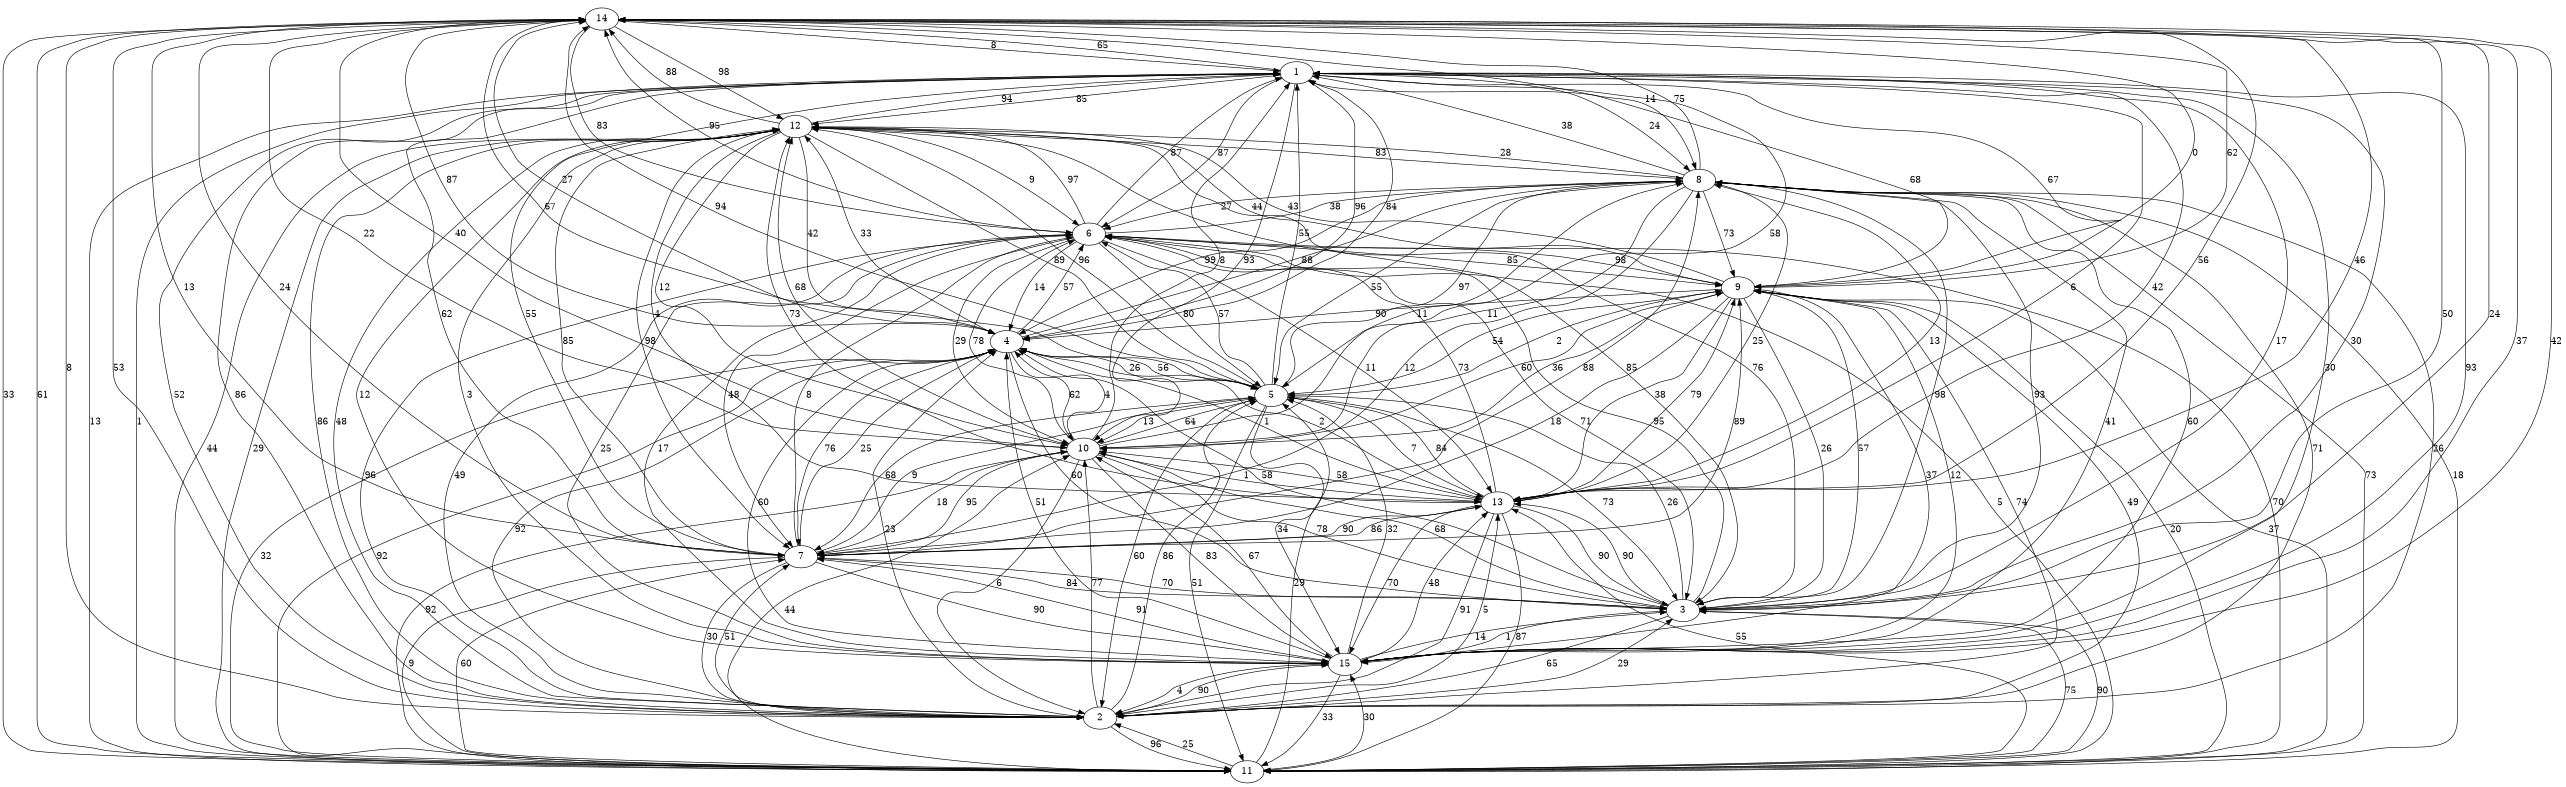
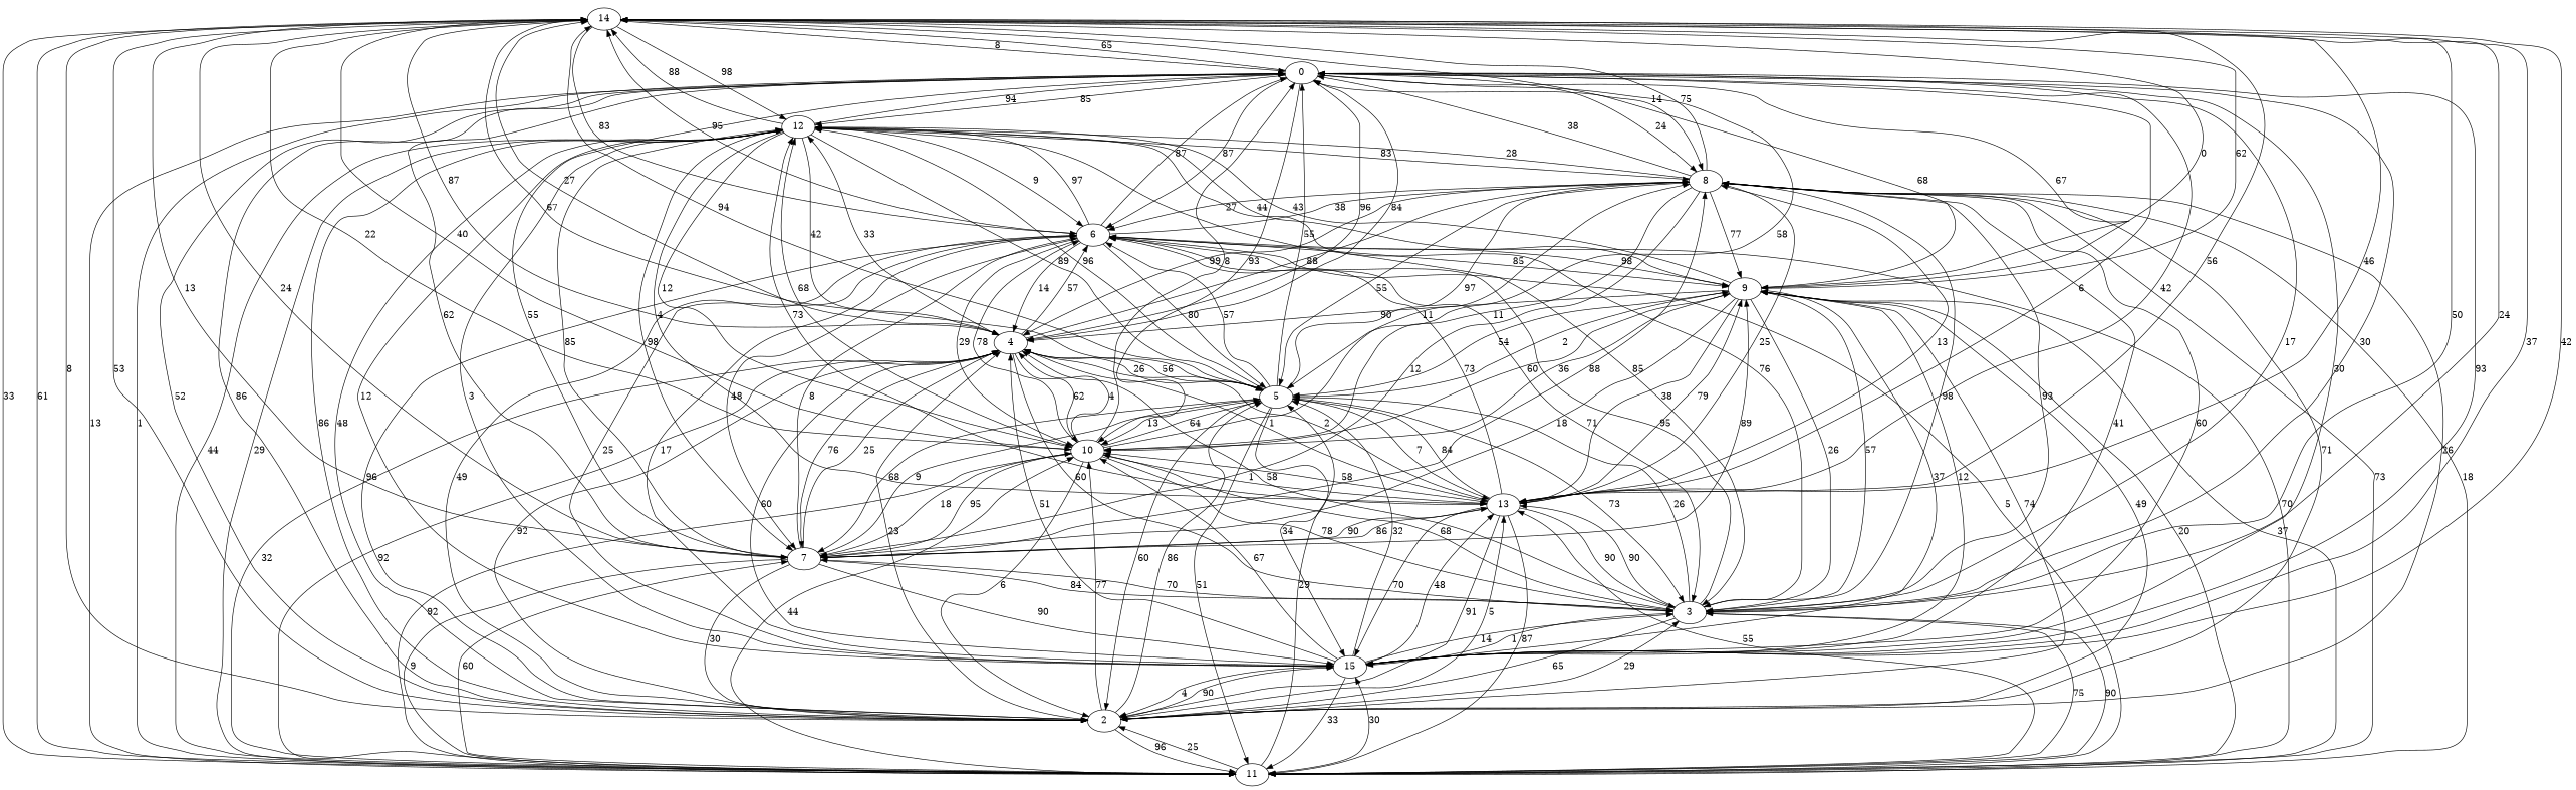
  digraph {
    14
-   1
+   1 [label=0]
    11
    2
    15
    3
    7
    13
    10
    5
    4
    9
    6
    8
    12
    14 -> 1 [label=8]
    14 -> 11 [label=33]
    14 -> 2 [label=8]
    14 -> 15 [label=37]
    14 -> 3 [label=50]
    14 -> 7 [label=24]
    14 -> 13 [label=46]
    14 -> 10 [label=22]
    14 -> 5 [label=67]
    14 -> 4 [label=87]
    14 -> 9 [label=0]
    14 -> 6 [label=83]
    14 -> 8 [label=14]
    14 -> 12 [label=98]
    1 -> 14 [label=65]
    1 -> 11 [label=13]
    1 -> 2 [label=52]
    1 -> 15 [label=30]
    1 -> 3 [label=30]
    1 -> 7 [label=62]
    1 -> 13 [label=6]
    1 -> 10 [label=93]
    1 -> 5 [label=58]
    1 -> 4 [label=96]
    1 -> 9 [label=67]
    1 -> 6 [label=87]
    1 -> 8 [label=24]
    1 -> 12 [label=85]
    11 -> 14 [label=61]
    11 -> 1 [label=1]
    11 -> 2 [label=25]
    11 -> 15 [label=30]
    11 -> 3 [label=90]
    11 -> 7 [label=60]
    11 -> 13 [label=55]
    11 -> 10 [label=44]
    11 -> 5 [label=29]
    11 -> 4 [label=92]
    11 -> 9 [label=37]
    11 -> 6 [label=70]
    11 -> 8 [label=18]
    11 -> 12 [label=29]
    2 -> 14 [label=53]
    2 -> 1 [label=86]
    2 -> 11 [label=96]
    2 -> 15 [label=90]
    2 -> 3 [label=29]
-   2 -> 7 [label=51]
    2 -> 13 [label=5]
    2 -> 10 [label=77]
    2 -> 5 [label=86]
    2 -> 4 [label=23]
    2 -> 9 [label=49]
    2 -> 6 [label=49]
    2 -> 8 [label=26]
    2 -> 12 [label=48]
    15 -> 14 [label=42]
    15 -> 1 [label=93]
    15 -> 11 [label=33]
    15 -> 2 [label=4]
    15 -> 3 [label=14]
-   15 -> 7 [label=91]
    15 -> 13 [label=48]
    15 -> 10 [label=67]
    15 -> 5 [label=32]
    15 -> 4 [label=51]
    15 -> 9 [label=12]
    15 -> 6 [label=17]
    15 -> 8 [label=60]
    15 -> 12 [label=3]
    3 -> 14 [label=24]
    3 -> 1 [label=17]
    3 -> 11 [label=75]
    3 -> 2 [label=65]
    3 -> 15 [label=1]
    3 -> 7 [label=70]
    3 -> 13 [label=90]
    3 -> 10 [label=68]
    3 -> 5 [label=26]
    3 -> 4 [label=58]
    3 -> 9 [label=57]
    3 -> 6 [label=95]
    3 -> 8 [label=93]
    3 -> 12 [label=76]
    7 -> 14 [label=13]
    7 -> 1 [label=55]
    7 -> 11 [label=9]
    7 -> 2 [label=30]
    7 -> 15 [label=90]
    7 -> 3 [label=84]
    7 -> 13 [label=86]
    7 -> 10 [label=95]
    7 -> 5 [label=9]
    7 -> 4 [label=25]
    7 -> 9 [label=89]
    7 -> 6 [label=8]
    7 -> 8 [label=88]
    7 -> 12 [label=85]
    13 -> 14 [label=56]
    13 -> 1 [label=42]
    13 -> 11 [label=87]
    13 -> 2 [label=91]
    13 -> 15 [label=70]
    13 -> 3 [label=90]
    13 -> 7 [label=90]
    13 -> 10 [label=58]
    13 -> 5 [label=84]
    13 -> 4 [label=2]
    13 -> 9 [label=79]
    13 -> 6 [label=73]
    13 -> 8 [label=13]
    13 -> 12 [label=73]
    10 -> 14 [label=40]
    10 -> 1 [label=8]
    10 -> 11 [label=92]
    10 -> 2 [label=6]
-   10 -> 15 [label=83]
    10 -> 3 [label=78]
    10 -> 7 [label=18]
    10 -> 13 [label=1]
    10 -> 5 [label=64]
    10 -> 4 [label=4]
    10 -> 9 [label=36]
    10 -> 6 [label=78]
    10 -> 8 [label=11]
    10 -> 12 [label=68]
    5 -> 14 [label=94]
    5 -> 1 [label=55]
    5 -> 11 [label=51]
    5 -> 2 [label=60]
    5 -> 15 [label=34]
    5 -> 3 [label=73]
    5 -> 7 [label=68]
    5 -> 13 [label=7]
    5 -> 10 [label=13]
    5 -> 4 [label=56]
    5 -> 9 [label=2]
    5 -> 6 [label=57]
    5 -> 8 [label=97]
    5 -> 12 [label=96]
    4 -> 14 [label=27]
    4 -> 1 [label=84]
    4 -> 11 [label=32]
    4 -> 2 [label=92]
    4 -> 15 [label=60]
    4 -> 3 [label=60]
    4 -> 7 [label=76]
    4 -> 13 [label=1]
    4 -> 10 [label=62]
    4 -> 5 [label=26]
    4 -> 6 [label=57]
    4 -> 8 [label=88]
    4 -> 12 [label=33]
    9 -> 14 [label=62]
    9 -> 1 [label=68]
    9 -> 11 [label=20]
    9 -> 2 [label=74]
    9 -> 15 [label=37]
    9 -> 3 [label=26]
    9 -> 7 [label=18]
    9 -> 13 [label=38]
    9 -> 10 [label=60]
    9 -> 5 [label=54]
    9 -> 4 [label=90]
    9 -> 6 [label=98]
    9 -> 12 [label=43]
    6 -> 14 [label=95]
    6 -> 1 [label=87]
    6 -> 11 [label=5]
    6 -> 2 [label=96]
    6 -> 15 [label=25]
    6 -> 3 [label=71]
    6 -> 7 [label=48]
-   6 -> 13 [label=11]
    6 -> 10 [label=29]
    6 -> 5 [label=80]
    6 -> 4 [label=14]
    6 -> 9 [label=85]
    6 -> 8 [label=38]
    6 -> 12 [label=97]
    8 -> 14 [label=75]
    8 -> 1 [label=38]
    8 -> 11 [label=73]
    8 -> 2 [label=71]
    8 -> 15 [label=41]
    8 -> 3 [label=98]
    8 -> 7 [label=12]
    8 -> 13 [label=25]
    8 -> 10 [label=11]
    8 -> 5 [label=55]
    8 -> 4 [label=99]
-   8 -> 9 [label=73]
+   8 -> 9 [label=77]
    8 -> 6 [label=27]
    8 -> 12 [label=28]
    12 -> 14 [label=88]
    12 -> 1 [label=94]
    12 -> 11 [label=44]
    12 -> 2 [label=86]
    12 -> 15 [label=12]
    12 -> 3 [label=85]
    12 -> 7 [label=98]
    12 -> 13 [label=4]
    12 -> 10 [label=12]
    12 -> 5 [label=89]
    12 -> 4 [label=42]
    12 -> 9 [label=44]
    12 -> 6 [label=9]
    12 -> 8 [label=83]
  }
